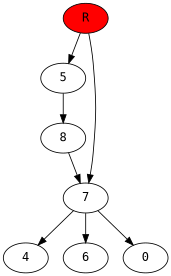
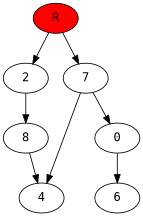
  digraph {
    fontname="DejaVu Sans Mono"
    node [fontname="DejaVu Sans Mono"]
    edge [fontname="DejaVu Sans Mono"]
-   2 [label=5]
+   2
    8
    4
    7
    6
    n6 [label=0]
    R [fillcolor="#ff0000" style=filled]
    2 -> 8
-   8 -> 7
+   8 -> 4
    7 -> 4
-   7 -> 6
+   n6 -> 6
    7 -> n6
    R -> 2
    R -> 7
  }
